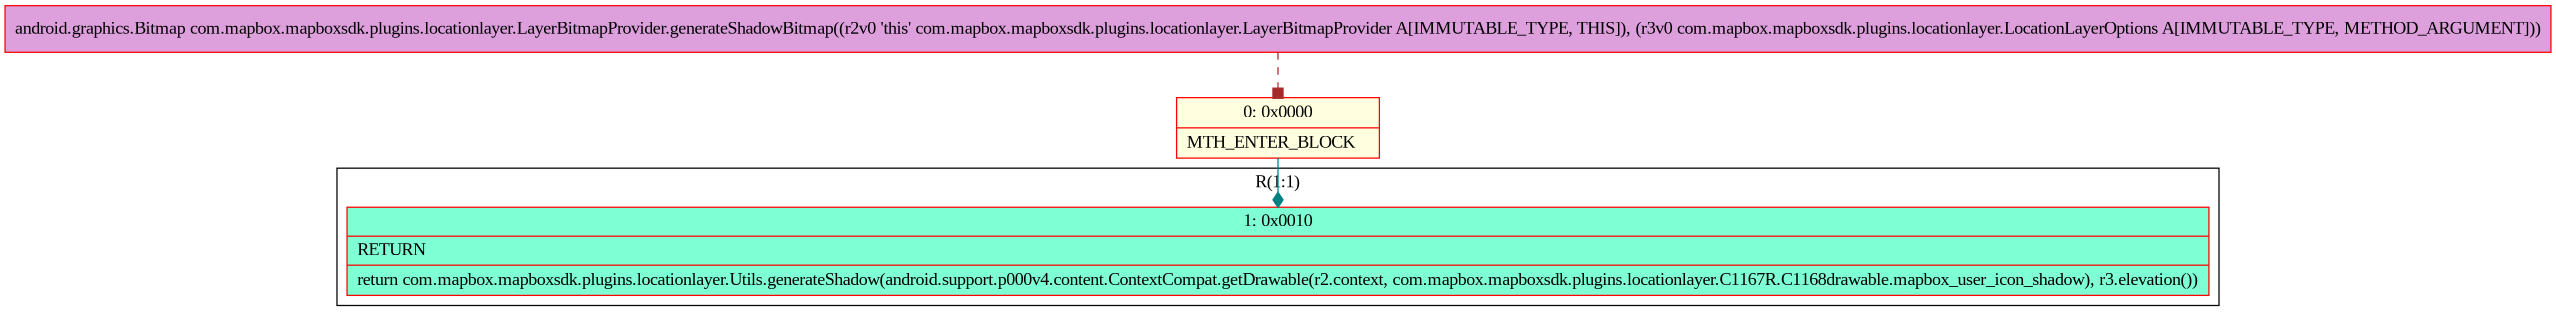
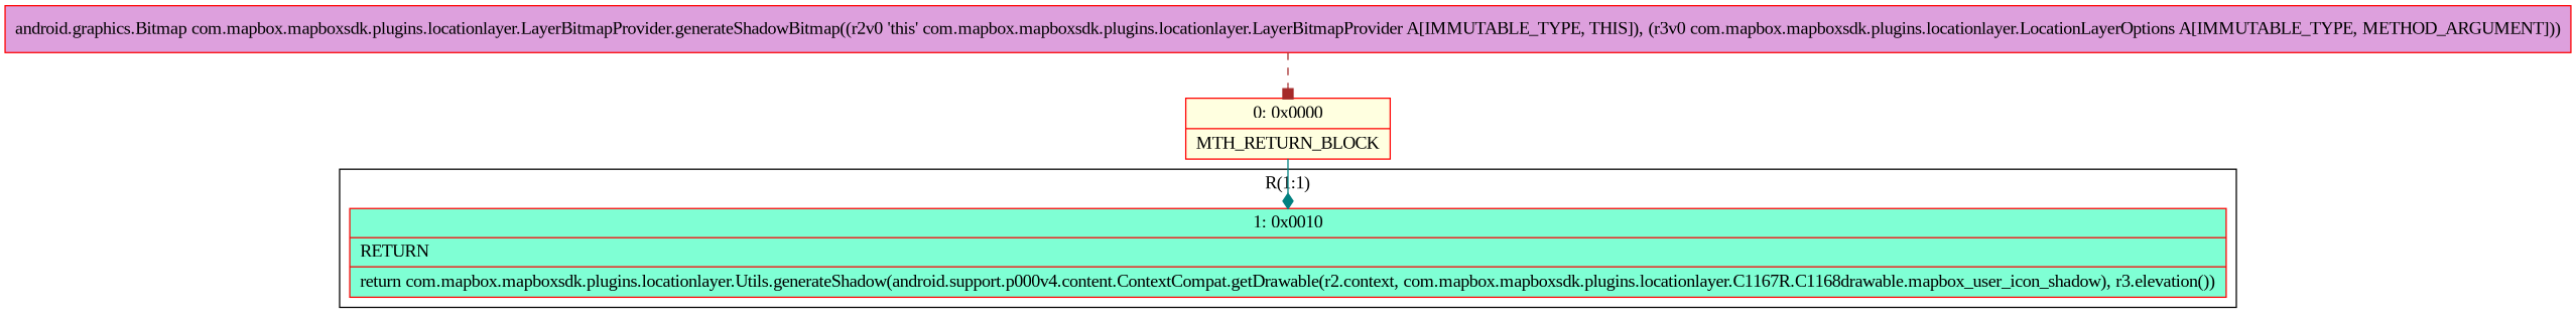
  digraph {
    fontname="Liberation Serif"
    node [color=red shape=record style=filled fontname="Liberation Serif"]
    edge [fontname="Liberation Serif"]
    n1 [label="{1\:\ 0x0010|RETURN\l|return com.mapbox.mapboxsdk.plugins.locationlayer.Utils.generateShadow(android.support.p000v4.content.ContextCompat.getDrawable(r2.context, com.mapbox.mapboxsdk.plugins.locationlayer.C1167R.C1168drawable.mapbox_user_icon_shadow), r3.elevation())\l}" fillcolor=aquamarine]
-   n2 [label="{0\:\ 0x0000|MTH_ENTER_BLOCK\l}" fillcolor=lightyellow]
+   n2 [label="{0\:\ 0x0000|MTH_RETURN_BLOCK\l}" fillcolor=lightyellow]
    n3 [label="{android.graphics.Bitmap com.mapbox.mapboxsdk.plugins.locationlayer.LayerBitmapProvider.generateShadowBitmap((r2v0 'this' com.mapbox.mapboxsdk.plugins.locationlayer.LayerBitmapProvider A[IMMUTABLE_TYPE, THIS]), (r3v0 com.mapbox.mapboxsdk.plugins.locationlayer.LocationLayerOptions A[IMMUTABLE_TYPE, METHOD_ARGUMENT])) }" fillcolor=plum]
    subgraph cluster_1 {
      label="R(1:1)"
      n1
    }
    n2 -> n1 [color=teal style=solid arrowhead=diamond]
    n3 -> n2 [color=brown style=dashed arrowhead=box]
  }
